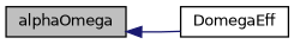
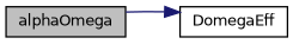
  digraph {
    rankdir=LR
    node [color=black fontname=Helvetica fontsize=10 shape=record]
    n1 [fillcolor=grey75 fontcolor=black height=0.2 label=alphaOmega style=filled width=0.4]
    n2 [height=0.2 label=DomegaEff width=0.4]
-   n1 -> n2 [color=midnightblue dir=back fontname=Helvetica fontsize=10 labelfontname=Helvetica labelfontsize=10 style=solid]
+   n2 -> n1 [color=midnightblue dir=back fontname=Helvetica fontsize=10 labelfontname=Helvetica labelfontsize=10 style=solid]
  }
